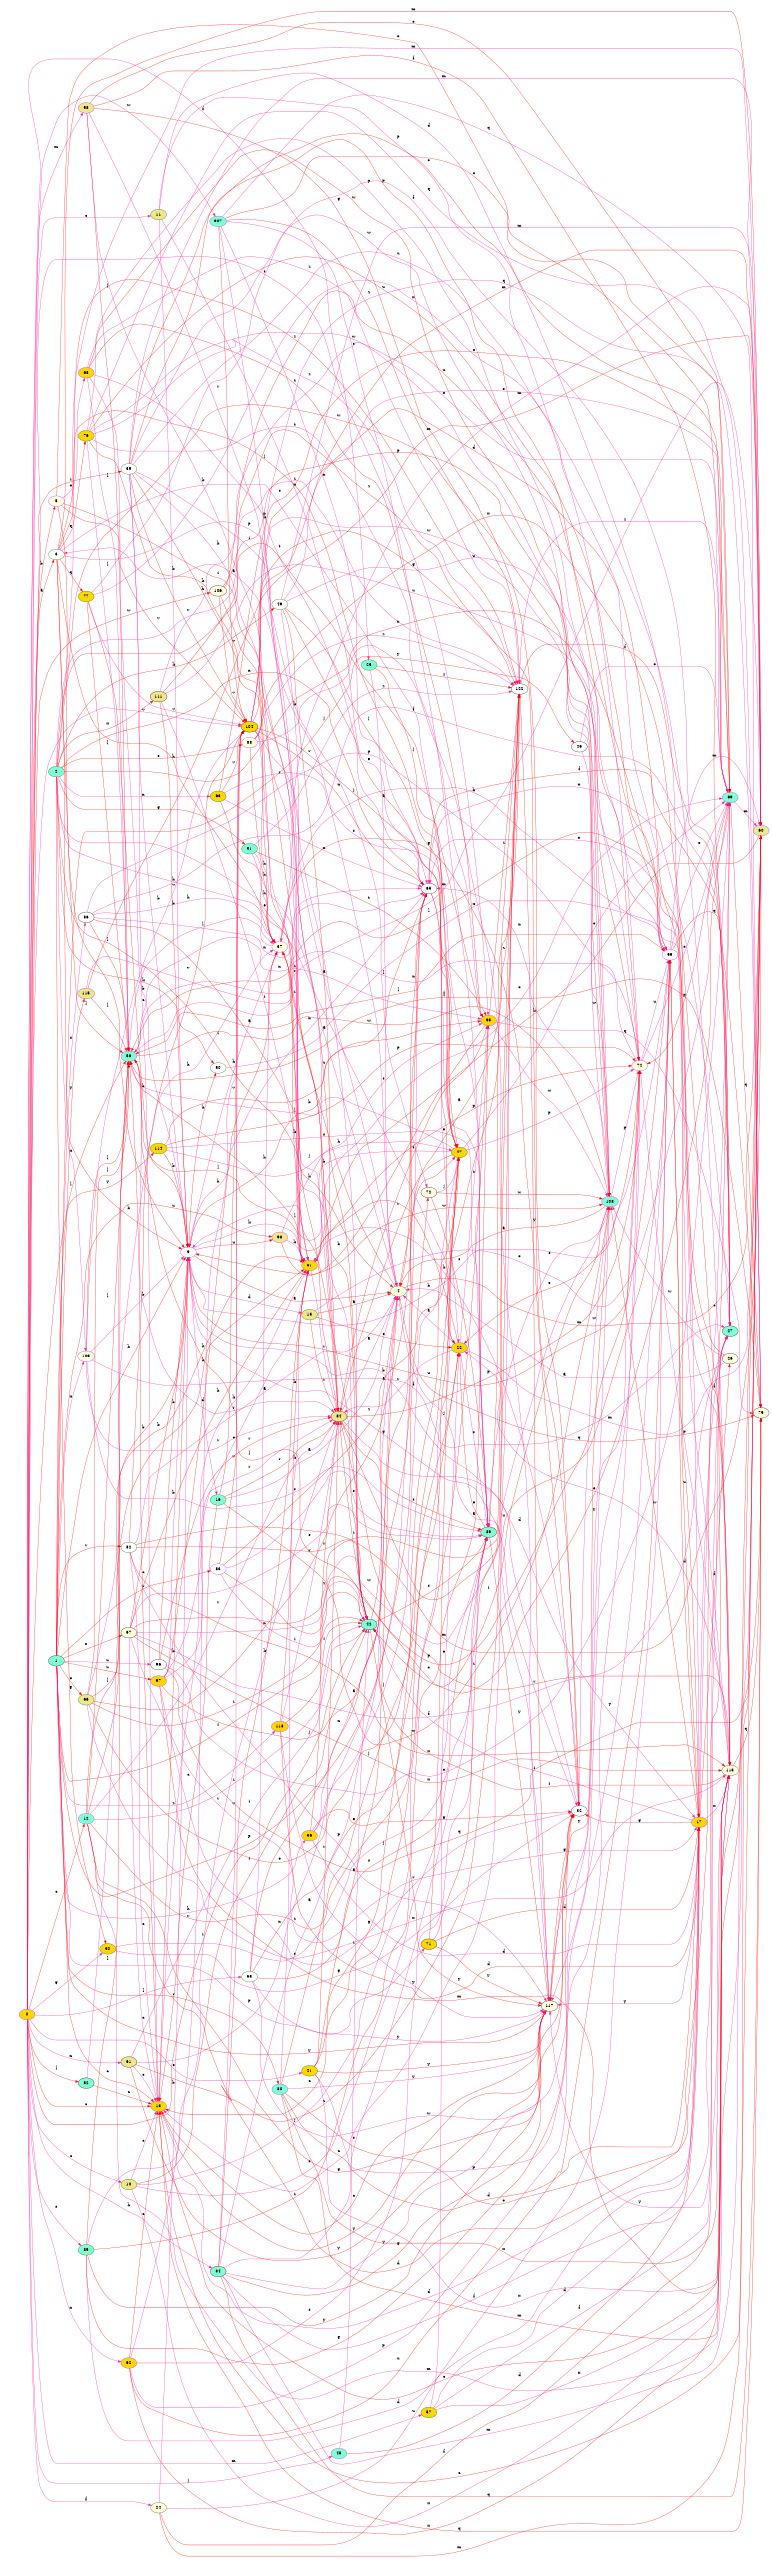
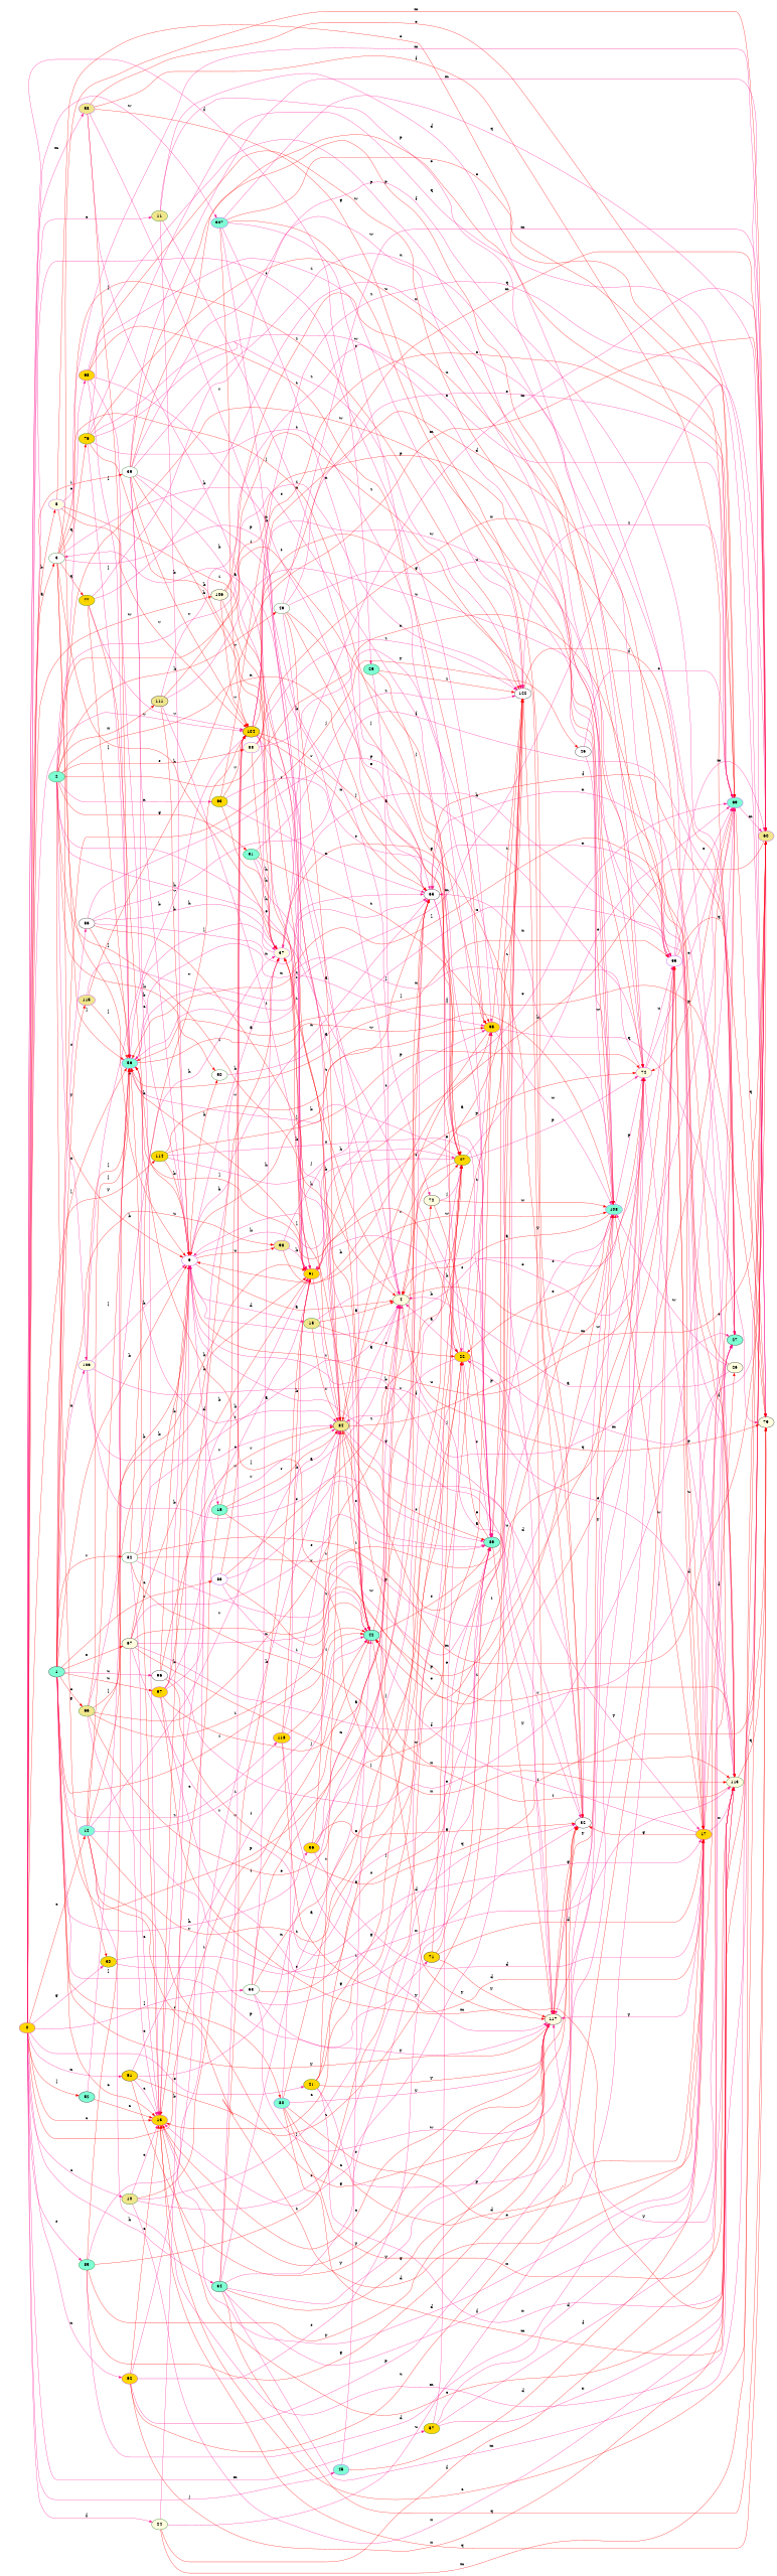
  strict digraph {
    rankdir=LR
    node [color=purple fillcolor=gold style=filled]
    edge [color=red]
    3 [color=darkgreen fillcolor=white]
    0
    5 [fillcolor=lightyellow]
    10 [color=darkgreen fillcolor=khaki]
    11 [color=darkgreen fillcolor=khaki]
    12 [fillcolor=aquamarine]
    13
    21 [color=darkgreen]
    24 [color=darkgreen fillcolor=lightyellow]
    25 [color=darkgreen fillcolor=aquamarine]
    30 [color=darkgreen]
    34 [color=black fillcolor=aquamarine]
    39 [color=darkgreen fillcolor=white]
    42 [color=black fillcolor=aquamarine]
    45 [fillcolor=aquamarine]
    52 [color=black fillcolor=aquamarine]
    53 [color=darkgreen fillcolor=white]
    56 [fillcolor=aquamarine]
    57 [color=darkgreen]
    58 [fillcolor=khaki]
-   61 [color=black fillcolor=khaki]
+   61 [color=black]
    62
    85 [color=darkgreen fillcolor=aquamarine]
    95
    104 [color=black]
    106 [color=black fillcolor=lightyellow]
    n27 [fillcolor=aquamarine label=907]
    9 [fillcolor=white]
    72 [color=black fillcolor=lightyellow]
    37 [fillcolor=lightyellow]
    60 [fillcolor=khaki]
    122 [color=black fillcolor=white]
    47 [color=darkgreen]
    76 [color=darkgreen]
    77 [color=darkgreen]
    89 [color=black fillcolor=aquamarine]
    68
    69 [fillcolor=aquamarine]
    113 [color=darkgreen fillcolor=lightyellow]
    65 [color=black fillcolor=white]
    17
    74 [fillcolor=lightyellow]
    32 [color=black fillcolor=white]
    51
    84 [color=black fillcolor=khaki]
    117 [color=black fillcolor=lightyellow]
    79 [color=black fillcolor=lightyellow]
    4 [color=darkgreen fillcolor=lightyellow]
    99 [fillcolor=white]
    27 [color=black fillcolor=aquamarine]
    108 [fillcolor=aquamarine]
    22
    1 [color=black fillcolor=aquamarine]
    36
    46 [color=black fillcolor=white]
    66 [color=darkgreen fillcolor=khaki]
    67 [color=black fillcolor=lightyellow]
    71 [color=black]
    80 [fillcolor=aquamarine]
    82 [color=darkgreen fillcolor=white]
    83 [fillcolor=white]
    86 [color=black fillcolor=white]
    96 [color=black fillcolor=white]
    97
    98 [fillcolor=khaki]
    109 [fillcolor=lightyellow]
    114 [color=darkgreen]
    115 [fillcolor=khaki]
    118
    50 [color=darkgreen fillcolor=white]
    15 [color=darkgreen fillcolor=khaki]
    16 [color=darkgreen fillcolor=aquamarine]
    2 [color=darkgreen fillcolor=aquamarine]
    31 [color=darkgreen fillcolor=aquamarine]
    49 [color=darkgreen fillcolor=white]
    63 [color=darkgreen]
    88 [fillcolor=lightyellow]
    111 [color=black fillcolor=khaki]
    26 [color=black fillcolor=lightyellow]
    3 -> 56 [label=l]
    3 -> 9 [label=b]
    3 -> 72 [color=deeppink label=p]
    3 -> 37 [label=h]
    3 -> 60 [label=m]
    3 -> 122 [label=z]
    3 -> 47 [label=j]
    3 -> 76 [label=q]
    3 -> 77 [label=q]
    3 -> 89 [color=deeppink label=s]
    0 -> 3 [label=a]
    0 -> 5 [label=b]
    0 -> 10 [color=deeppink label=c]
    0 -> 11 [color=deeppink label=c]
    0 -> 12 [label=c]
    0 -> 13 [label=c]
    0 -> 21 [color=deeppink label=e]
    0 -> 24 [color=deeppink label=f]
    0 -> 25 [color=deeppink label=f]
    0 -> 30 [color=deeppink label=g]
    0 -> 34 [color=deeppink label=h]
    0 -> 39 [label=i]
    0 -> 42 [label=i]
    0 -> 45 [color=deeppink label=j]
    0 -> 52 [label=l]
    0 -> 53 [color=deeppink label=l]
    0 -> 56 [label=l]
    0 -> 57 [color=deeppink label=m]
    0 -> 58 [color=deeppink label=m]
    0 -> 61 [color=deeppink label=n]
    0 -> 62 [color=deeppink label=n]
    0 -> 85 [color=deeppink label=s]
    0 -> 95 [color=deeppink label=t]
    0 -> 104 [color=deeppink label=v]
    0 -> 106 [label=w]
    0 -> n27 [color=deeppink label=w]
    5 -> 42 [label=i]
    5 -> 104 [label=v]
    5 -> 9 [label=b]
    5 -> 68 [color=deeppink label=o]
    5 -> 69 [label=o]
    10 -> 13 [color=deeppink label=c]
    10 -> 42 [label=i]
    10 -> 47 [color=deeppink label=j]
    10 -> 89 [color=deeppink label=s]
    10 -> 113 [color=deeppink label=x]
    11 -> 9 [color=deeppink label=b]
    11 -> 65 [color=deeppink label=n]
    11 -> 17 [color=deeppink label=d]
    11 -> 74 [color=deeppink label=p]
    12 -> 42 [color=deeppink label=i]
    12 -> 56 [label=l]
    12 -> 95 [label=t]
    12 -> 9 [label=b]
    12 -> 60 [color=deeppink label=m]
    12 -> 17 [label=d]
    12 -> 32 [label=g]
    12 -> 51 [label=k]
    12 -> 84 [color=deeppink label=r]
    13 -> 9 [label=b]
    13 -> 17 [color=deeppink label=d]
    13 -> 117 [label=y]
    13 -> 79 [label=q]
    21 -> 47 [label=j]
    21 -> 113 [color=deeppink label=x]
    21 -> 74 [color=deeppink label=p]
    21 -> 84 [label=r]
    21 -> 117 [label=y]
    21 -> 4 [label=a]
    24 -> 9 [color=deeppink label=b]
    24 -> 60 [label=m]
    24 -> 99 [color=deeppink label=u]
    24 -> 27 [label=f]
    25 -> 122 [label=z]
    25 -> 47 [label=j]
    25 -> 4 [color=deeppink label=a]
    30 -> 89 [color=deeppink label=s]
    30 -> 32 [color=deeppink label=g]
    34 -> 104 [color=deeppink label=v]
    34 -> 60 [color=deeppink label=m]
    34 -> 89 [color=deeppink label=s]
    34 -> 32 [label=g]
    34 -> 51 [label=k]
    34 -> 117 [color=deeppink label=y]
    34 -> 79 [label=q]
    34 -> 4 [color=deeppink label=a]
    34 -> 27 [color=deeppink label=f]
    39 -> 13 [color=deeppink label=c]
    39 -> 42 [color=deeppink label=i]
    39 -> 104 [label=v]
    39 -> 9 [color=deeppink label=b]
    39 -> 37 [label=h]
    39 -> 60 [color=deeppink label=m]
    39 -> 69 [label=o]
    39 -> 74 [label=p]
    39 -> 51 [color=deeppink label=k]
    39 -> 99 [color=deeppink label=u]
    39 -> 108 [color=deeppink label=w]
    42 -> 56 [label=l]
    42 -> 89 [label=s]
    42 -> 117 [label=y]
    42 -> 4 [label=a]
    45 -> 42 [color=deeppink label=i]
    45 -> 17 [label=d]
    52 -> 13 [label=c]
    52 -> 56 [color=deeppink label=l]
    53 -> 37 [color=deeppink label=h]
    53 -> 89 [label=s]
    53 -> 65 [label=n]
    53 -> 117 [color=deeppink label=y]
    53 -> 108 [color=deeppink label=w]
    53 -> 22 [label=e]
    56 -> 13 [label=c]
    56 -> 60 [color=deeppink label=m]
    56 -> 65 [color=deeppink label=n]
    56 -> 84 [color=deeppink label=r]
    56 -> 108 [label=w]
    57 -> 113 [color=deeppink label=x]
    57 -> 17 [color=deeppink label=d]
    57 -> 27 [color=deeppink label=f]
    57 -> 22 [color=deeppink label=e]
    58 -> 56 [label=l]
    58 -> 69 [label=o]
    58 -> 32 [label=g]
    58 -> 51 [color=deeppink label=k]
    58 -> 84 [color=deeppink label=r]
    58 -> 27 [label=f]
    61 -> 13 [color=deeppink label=c]
    61 -> 42 [color=deeppink label=i]
    61 -> 122 [label=z]
    61 -> 65 [color=deeppink label=n]
    61 -> 117 [label=y]
    62 -> 13 [label=c]
    62 -> 104 [color=deeppink label=v]
    62 -> 89 [color=deeppink label=s]
    62 -> 113 [label=x]
    62 -> 74 [color=deeppink label=p]
    62 -> 99 [label=u]
    85 -> 56 [label=l]
    85 -> 95 [label=t]
    85 -> 17 [color=deeppink label=d]
    85 -> 32 [label=g]
    85 -> 84 [color=deeppink label=r]
    85 -> 117 [label=y]
    95 -> 9 [label=b]
    95 -> 122 [label=z]
    95 -> 79 [color=deeppink label=q]
    95 -> 108 [color=deeppink label=w]
    104 -> 37 [color=deeppink label=h]
    104 -> 47 [label=j]
    104 -> 65 [label=n]
    104 -> 17 [label=d]
    104 -> 32 [label=g]
    104 -> 84 [color=deeppink label=r]
    104 -> 79 [color=deeppink label=q]
    104 -> 4 [color=deeppink label=a]
    104 -> 108 [color=deeppink label=w]
    106 -> 104 [label=v]
    106 -> 122 [label=z]
    106 -> 84 [label=r]
    106 -> 99 [label=u]
    n27 -> 104 [label=v]
    n27 -> 122 [label=z]
    n27 -> 89 [color=deeppink label=s]
    n27 -> 69 [label=o]
    n27 -> 65 [color=deeppink label=n]
    n27 -> 51 [color=deeppink label=k]
    n27 -> 79 [color=deeppink label=q]
    9 -> 37 [color=deeppink label=h]
    9 -> 65 [color=deeppink label=n]
    9 -> 32 [color=deeppink label=g]
    9 -> 51 [color=deeppink label=k]
    9 -> 4 [label=a]
    9 -> 99 [label=u]
    9 -> 98 [label=u]
    9 -> 50 [label=k]
    9 -> 15 [color=deeppink label=d]
    9 -> 16 [color=deeppink label=d]
    72 -> 47 [color=deeppink label=j]
    72 -> 89 [label=s]
    72 -> 108 [label=w]
    37 -> 56 [color=deeppink label=l]
    37 -> 60 [color=deeppink label=m]
    37 -> 32 [label=g]
    37 -> 51 [label=k]
    60 -> 13 [label=c]
    60 -> 51 [label=k]
    122 -> 13 [color=deeppink label=c]
    122 -> 117 [label=y]
    122 -> 4 [label=a]
    122 -> 27 [label=f]
    47 -> 13 [label=c]
    47 -> 56 [color=deeppink label=l]
    47 -> 9 [color=deeppink label=b]
    47 -> 69 [color=deeppink label=o]
    47 -> 74 [color=deeppink label=p]
    47 -> 84 [label=r]
    76 -> 56 [color=deeppink label=l]
    76 -> 95 [color=deeppink label=t]
    76 -> 122 [color=deeppink label=z]
    76 -> 74 [color=deeppink label=p]
    76 -> 51 [label=k]
    76 -> 79 [color=deeppink label=q]
    76 -> 99 [label=u]
    76 -> 108 [color=deeppink label=w]
    77 -> 56 [label=l]
    77 -> 104 [color=deeppink label=v]
    77 -> 9 [label=b]
    77 -> 113 [color=deeppink label=x]
    77 -> 27 [color=deeppink label=f]
    89 -> 122 [label=z]
    89 -> 117 [label=y]
    89 -> 22 [label=e]
    68 -> 56 [color=deeppink label=l]
    68 -> 95 [label=t]
    68 -> 9 [color=deeppink label=b]
    68 -> 122 [color=deeppink label=z]
    68 -> 65 [color=deeppink label=n]
    68 -> 108 [label=w]
    69 -> 60 [color=deeppink label=m]
    69 -> 122 [color=deeppink label=z]
    69 -> 74 [label=p]
    69 -> 79 [label=q]
    113 -> 13 [label=c]
    113 -> 42 [label=i]
    113 -> 65 [color=deeppink label=n]
    113 -> 74 [color=deeppink label=p]
    113 -> 84 [label=r]
    113 -> 117 [color=deeppink label=y]
    113 -> 79 [label=q]
    113 -> 22 [color=deeppink label=e]
    65 -> 9 [label=b]
    65 -> 47 [color=deeppink label=j]
    65 -> 27 [label=f]
    65 -> 22 [color=deeppink label=e]
    17 -> 42 [color=deeppink label=i]
    17 -> 69 [color=deeppink label=o]
    17 -> 113 [color=deeppink label=x]
    17 -> 32 [label=g]
    17 -> 117 [color=deeppink label=y]
    17 -> 99 [label=u]
    17 -> 27 [color=deeppink label=f]
    17 -> 108 [label=w]
    17 -> 26 [label=f]
    74 -> 56 [color=deeppink label=l]
    74 -> 69 [color=deeppink label=o]
    74 -> 117 [color=deeppink label=y]
    74 -> 99 [color=deeppink label=u]
    74 -> 22 [label=e]
    32 -> 9 [color=deeppink label=b]
    32 -> 51 [color=deeppink label=k]
    32 -> 108 [color=deeppink label=w]
    51 -> 13 [color=deeppink label=c]
    51 -> 56 [label=l]
    51 -> 69 [color=deeppink label=o]
    51 -> 74 [label=p]
    51 -> 84 [color=deeppink label=r]
    84 -> 42 [label=i]
    84 -> 95 [label=t]
    84 -> 37 [label=h]
    84 -> 89 [label=s]
    84 -> 17 [color=deeppink label=d]
    84 -> 74 [label=p]
    84 -> 4 [color=deeppink label=a]
    84 -> 99 [label=u]
    117 -> 13 [label=c]
    117 -> 32 [label=g]
    117 -> 4 [color=deeppink label=a]
    79 -> 56 [label=l]
    4 -> 3 [color=deeppink label=a]
    4 -> 37 [label=h]
    4 -> 60 [label=m]
    4 -> 65 [label=n]
    4 -> 79 [label=q]
    99 -> 56 [label=l]
    99 -> 9 [color=deeppink label=b]
    99 -> 37 [color=deeppink label=h]
    99 -> 60 [color=deeppink label=m]
    99 -> 69 [color=deeppink label=o]
    99 -> 17 [label=d]
    99 -> 117 [color=deeppink label=y]
    99 -> 79 [label=q]
    27 -> 65 [color=deeppink label=n]
    108 -> 42 [label=i]
    108 -> 89 [color=deeppink label=s]
    108 -> 65 [color=deeppink label=n]
    108 -> 74 [color=deeppink label=p]
    108 -> 117 [label=y]
    108 -> 4 [label=a]
    22 -> 56 [label=l]
    22 -> 95 [color=deeppink label=t]
    22 -> 60 [color=deeppink label=m]
    22 -> 89 [color=deeppink label=s]
    22 -> 84 [color=deeppink label=r]
    22 -> 4 [color=deeppink label=a]
    1 -> 13 [label=c]
    1 -> 42 [label=i]
    1 -> 9 [label=b]
    1 -> 72 [label=p]
    1 -> 117 [label=y]
    1 -> 36 [color=deeppink label=h]
    1 -> 46 [label=j]
    1 -> 66 [label=o]
    1 -> 67 [label=o]
    1 -> 71 [color=deeppink label=p]
    1 -> 80 [label=r]
    1 -> 82 [label=r]
    1 -> 83 [label=r]
    1 -> 86 [color=deeppink label=s]
    1 -> 96 [color=deeppink label=u]
    1 -> 97 [label=u]
    1 -> 98 [label=u]
    1 -> 109 [color=deeppink label=x]
    1 -> 114 [label=y]
    1 -> 115 [label=y]
    1 -> 118 [color=deeppink label=z]
    36 -> 47 [color=deeppink label=j]
    36 -> 17 [color=deeppink label=d]
    36 -> 32 [label=g]
    36 -> 84 [label=r]
    36 -> 4 [color=deeppink label=a]
    46 -> 69 [color=deeppink label=o]
    46 -> 108 [color=deeppink label=w]
    66 -> 42 [label=i]
    66 -> 56 [label=l]
    66 -> 37 [color=deeppink label=h]
    66 -> 113 [color=deeppink label=x]
    66 -> 65 [label=n]
    66 -> 51 [label=k]
    66 -> 22 [label=e]
    67 -> 13 [color=deeppink label=c]
    67 -> 9 [label=b]
    67 -> 122 [label=z]
    67 -> 89 [color=deeppink label=s]
    67 -> 113 [label=x]
-   67 -> 17 [color=deeppink label=r]
+   67 -> 17 [color=deeppink label=d]
    67 -> 51 [label=k]
    67 -> 27 [color=deeppink label=f]
    67 -> 108 [color=deeppink label=w]
    71 -> 122 [label=z]
    71 -> 47 [label=j]
    71 -> 17 [label=d]
    71 -> 117 [label=y]
    80 -> 60 [label=m]
    80 -> 47 [label=j]
    80 -> 69 [label=o]
    80 -> 113 [label=x]
    80 -> 17 [label=d]
    80 -> 51 [color=deeppink label=k]
    80 -> 117 [color=deeppink label=y]
    82 -> 13 [color=deeppink label=c]
    82 -> 104 [label=v]
    82 -> 60 [label=m]
    82 -> 69 [label=o]
    82 -> 113 [label=x]
-   82 -> 117 [color=deeppink label=p]
+   82 -> 74 [color=deeppink label=p]
    82 -> 4 [color=deeppink label=a]
    83 -> 42 [color=deeppink label=i]
    83 -> 104 [label=v]
    83 -> 122 [label=z]
    83 -> 89 [color=deeppink label=s]
    83 -> 74 [label=p]
    86 -> 56 [label=l]
    86 -> 37 [color=deeppink label=h]
    86 -> 65 [color=deeppink label=n]
    86 -> 74 [color=deeppink label=p]
    86 -> 4 [label=a]
    86 -> 27 [color=deeppink label=f]
    96 -> 9 [label=b]
    96 -> 69 [color=deeppink label=o]
    96 -> 84 [label=r]
    96 -> 79 [label=q]
    97 -> 9 [color=deeppink label=b]
    97 -> 37 [label=h]
    97 -> 60 [label=m]
    97 -> 47 [label=j]
    97 -> 32 [color=deeppink label=g]
    97 -> 51 [color=deeppink label=k]
    97 -> 84 [color=deeppink label=r]
    98 -> 95 [color=deeppink label=t]
    98 -> 51 [color=deeppink label=k]
    98 -> 108 [label=w]
    109 -> 56 [label=l]
    109 -> 104 [color=deeppink label=v]
    109 -> 9 [color=deeppink label=b]
    109 -> 89 [color=deeppink label=s]
    109 -> 84 [color=deeppink label=r]
    109 -> 27 [color=deeppink label=f]
    114 -> 95 [label=t]
    114 -> 9 [label=b]
    114 -> 47 [color=deeppink label=j]
    114 -> 89 [color=deeppink label=s]
    114 -> 74 [label=p]
    115 -> 56 [label=l]
    115 -> 95 [color=deeppink label=t]
    115 -> 60 [label=m]
    118 -> 42 [label=i]
    118 -> 17 [label=d]
    118 -> 51 [label=k]
    118 -> 84 [color=deeppink label=r]
    118 -> 117 [color=deeppink label=y]
    50 -> 113 [color=deeppink label=x]
    15 -> 69 [color=deeppink label=o]
    15 -> 84 [label=r]
    15 -> 4 [label=a]
    15 -> 22 [label=e]
    16 -> 13 [label=c]
    16 -> 104 [label=v]
    16 -> 84 [label=r]
    16 -> 4 [color=deeppink label=a]
    16 -> 108 [label=w]
    2 -> 30 [label=g]
    2 -> 42 [label=i]
    2 -> 95 [label=t]
    2 -> 37 [color=deeppink label=h]
    2 -> 60 [color=deeppink label=m]
    2 -> 122 [color=deeppink label=z]
    2 -> 113 [label=x]
    2 -> 65 [label=n]
    2 -> 108 [label=w]
    2 -> 22 [color=deeppink label=e]
    2 -> 109 [color=deeppink label=x]
    2 -> 50 [label=k]
    2 -> 31 [label=g]
    2 -> 49 [label=k]
    2 -> 63 [color=deeppink label=n]
    2 -> 88 [label=s]
    2 -> 111 [label=x]
    31 -> 95 [label=t]
    31 -> 37 [color=deeppink label=h]
    31 -> 122 [color=deeppink label=z]
    31 -> 4 [color=deeppink label=a]
    49 -> 60 [color=deeppink label=m]
    49 -> 47 [label=j]
    49 -> 69 [color=deeppink label=o]
    49 -> 51 [color=deeppink label=k]
    49 -> 84 [label=r]
    49 -> 99 [color=deeppink label=u]
    49 -> 22 [label=e]
    63 -> 42 [label=i]
    63 -> 104 [label=v]
    63 -> 89 [color=deeppink label=s]
    63 -> 69 [label=o]
    63 -> 65 [color=deeppink label=n]
    88 -> 37 [label=h]
    88 -> 60 [label=m]
    88 -> 122 [color=deeppink label=z]
    88 -> 113 [label=x]
    88 -> 117 [color=deeppink label=y]
    111 -> 42 [color=deeppink label=i]
    111 -> 9 [label=b]
    111 -> 69 [color=deeppink label=o]
    111 -> 74 [label=p]
    111 -> 99 [color=deeppink label=u]
    26 -> 56 [label=l]
    26 -> 4 [color=deeppink label=a]
    26 -> 108 [color=deeppink label=w]
  }
